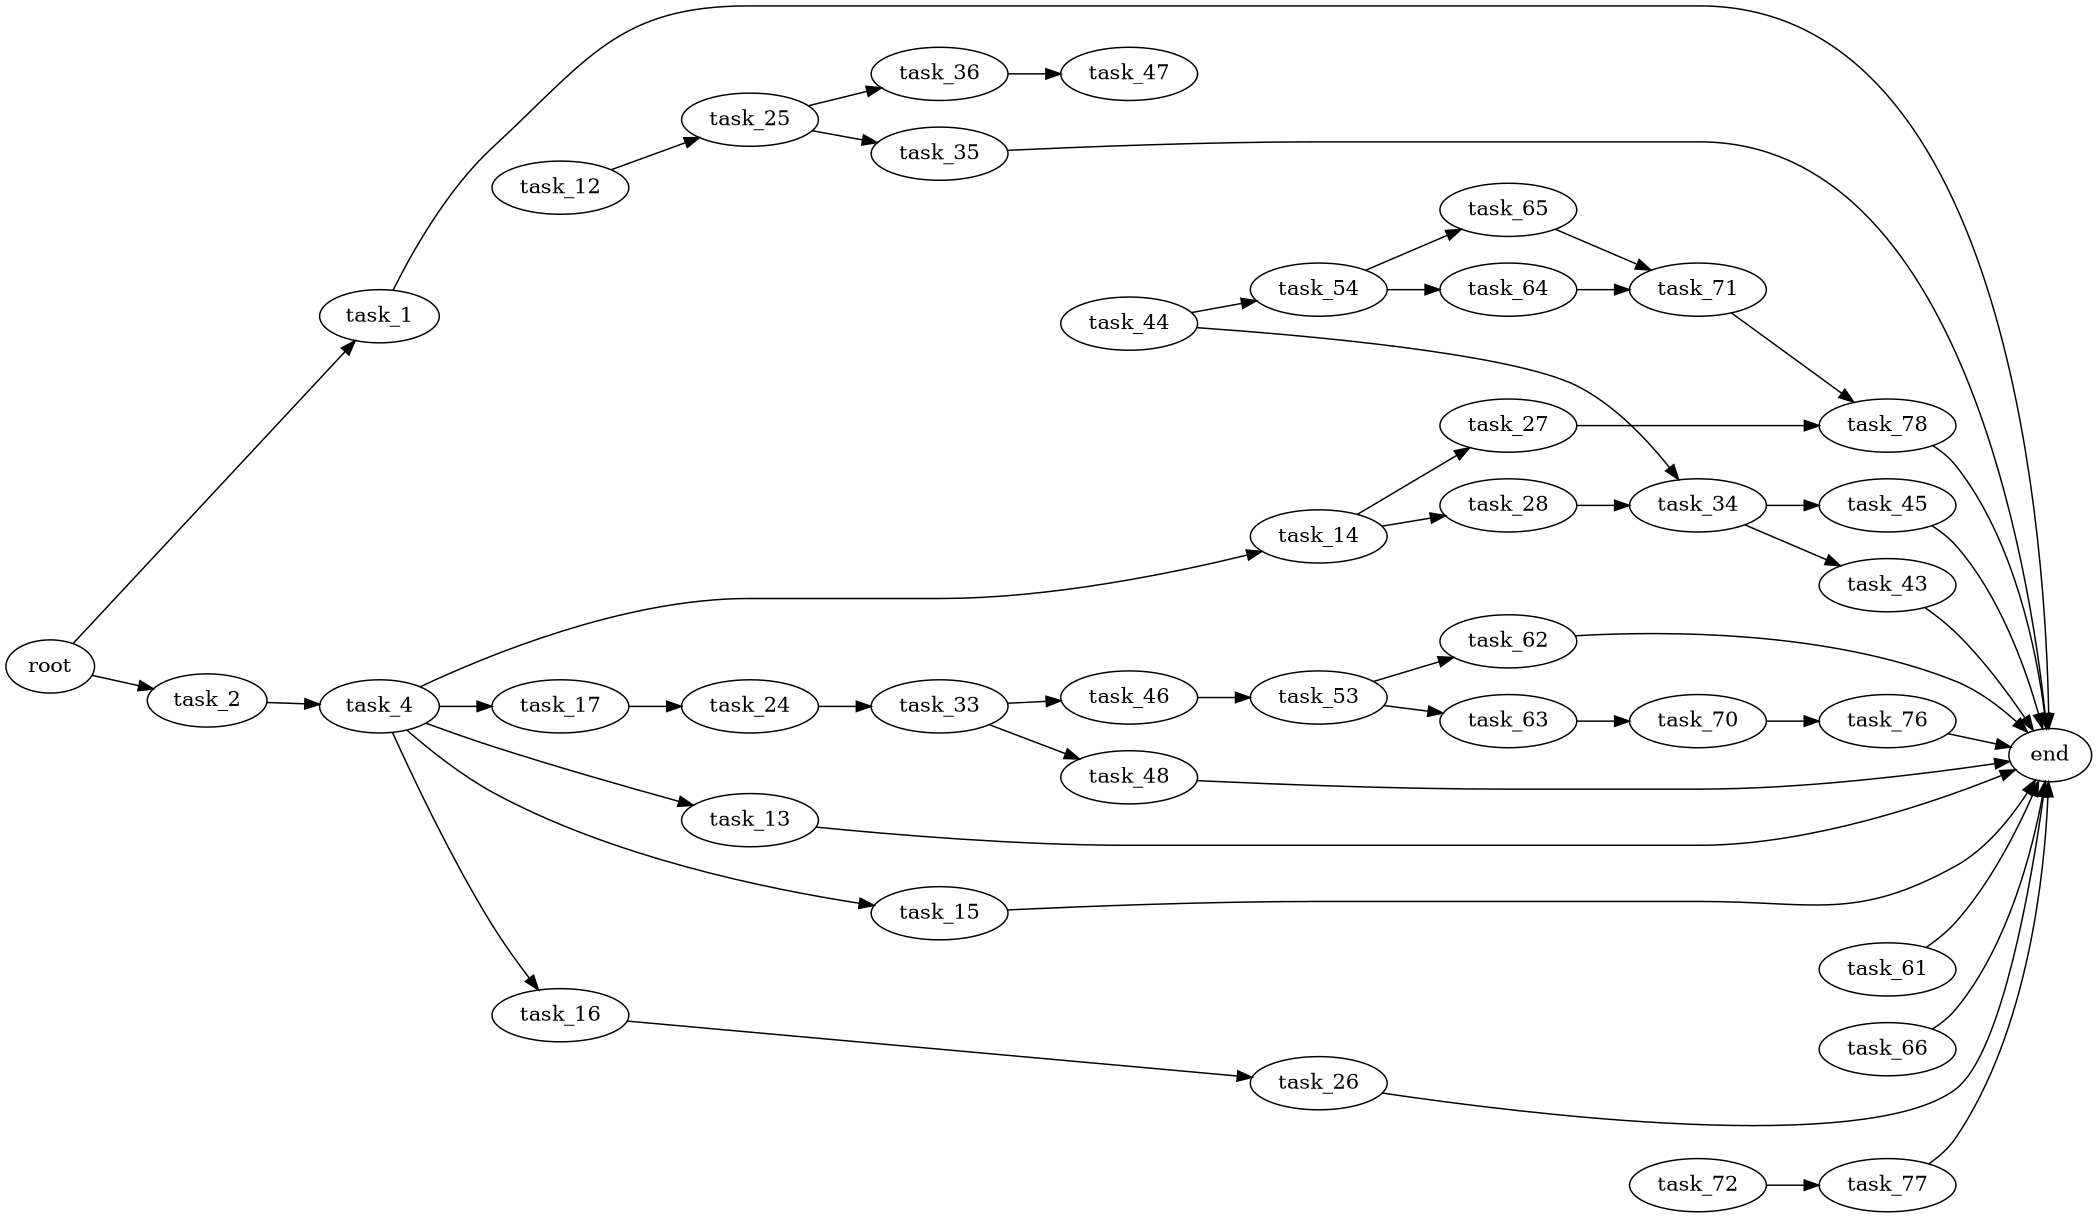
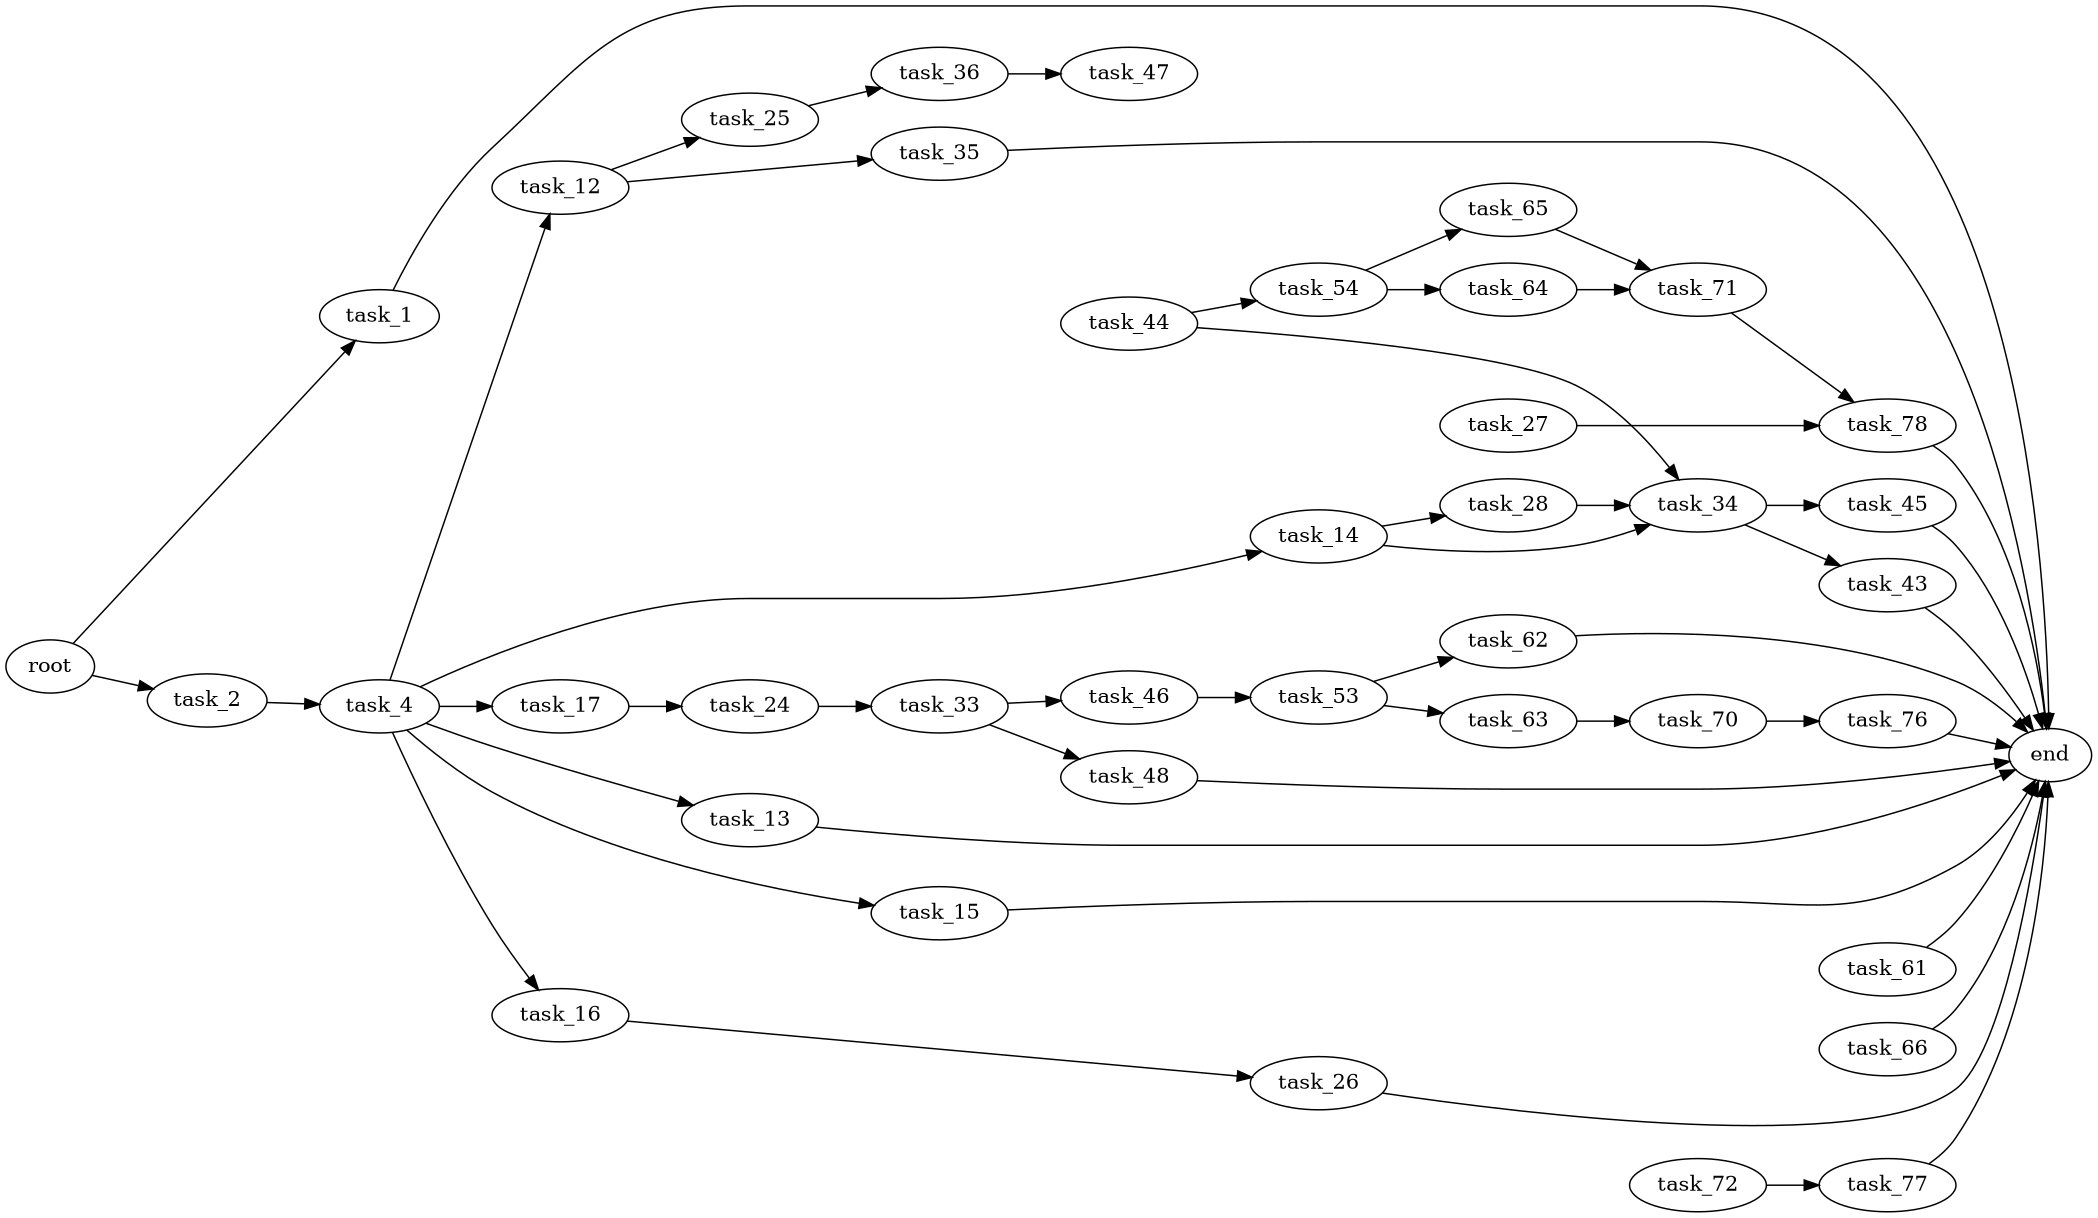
  digraph {
    rankdir=LR
    root
    task_1
    task_2
    end
    task_4
    task_12
    task_13
    task_14
    task_15
    task_16
    task_17
    task_25
    task_27
    task_28
    task_26
    task_24
    task_35
    task_36
    task_78
    task_34
    task_33
    task_47
    task_43
    task_45
    task_46
    task_48
    task_53
    task_44
    task_54
    task_62
    task_63
    task_64
    task_65
    task_71
    task_70
    task_61
    task_66
    task_76
    task_72
    task_77
    root -> task_1
    root -> task_2
    task_1 -> end
    task_2 -> task_4
+   task_4 -> task_12
    task_4 -> task_13
    task_4 -> task_14
    task_4 -> task_15
    task_4 -> task_16
    task_4 -> task_17
    task_12 -> task_25
    task_13 -> end
-   task_14 -> task_27
+   task_14 -> task_34
    task_14 -> task_28
    task_15 -> end
    task_16 -> task_26
    task_17 -> task_24
-   task_25 -> task_35
+   task_12 -> task_35
    task_25 -> task_36
    task_27 -> task_78
    task_28 -> task_34
    task_26 -> end
    task_24 -> task_33
    task_35 -> end
    task_36 -> task_47
    task_78 -> end
    task_34 -> task_43
    task_34 -> task_45
    task_33 -> task_46
    task_33 -> task_48
    task_43 -> end
    task_45 -> end
    task_46 -> task_53
    task_48 -> end
    task_53 -> task_62
    task_53 -> task_63
    task_44 -> task_34
    task_44 -> task_54
    task_54 -> task_64
    task_54 -> task_65
    task_62 -> end
    task_63 -> task_70
    task_64 -> task_71
    task_65 -> task_71
    task_71 -> task_78
    task_70 -> task_76
    task_61 -> end
    task_66 -> end
    task_76 -> end
    task_72 -> task_77
    task_77 -> end
  }
